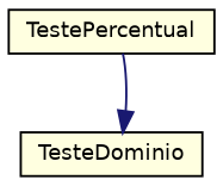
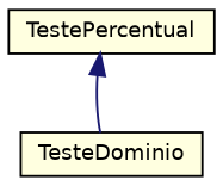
  digraph {
    node [color=black fillcolor=lightyellow fontname=Helvetica fontsize=10 shape=record style=filled]
    n1 [fontcolor=black height=0.2 label=TestePercentual width=0.4]
    n2 [height=0.2 label=TesteDominio width=0.4]
-   n2 -> n1 [color=midnightblue dir=back fontname=Helvetica fontsize=10 labelfontname=Helvetica labelfontsize=10 style=solid]
+   n1 -> n2 [color=midnightblue dir=back fontname=Helvetica fontsize=10 labelfontname=Helvetica labelfontsize=10 style=solid]
  }
